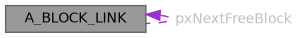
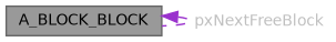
  digraph {
-   n1 [color=gray40 fillcolor=grey60 fontcolor=black fontname=Helvetica fontsize=10 height=0.2 label=A_BLOCK_LINK shape=box style=filled width=0.4]
+   n1 [color=gray40 fillcolor=grey60 fontcolor=black fontname=Helvetica fontsize=10 height=0.2 label=A_BLOCK_BLOCK shape=box style=filled width=0.4]
    n1 -> n1 [color=darkorchid3 dir=back fontcolor=grey fontname=Helvetica fontsize=10 label=<<TABLE CELLBORDER="0" BORDER="0"><TR><TD VALIGN="top" ALIGN="LEFT" CELLPADDING="1" CELLSPACING="0">pxNextFreeBlock</TD></TR> </TABLE>> labelfontname=Helvetica labelfontsize=10 style=dashed]
  }
